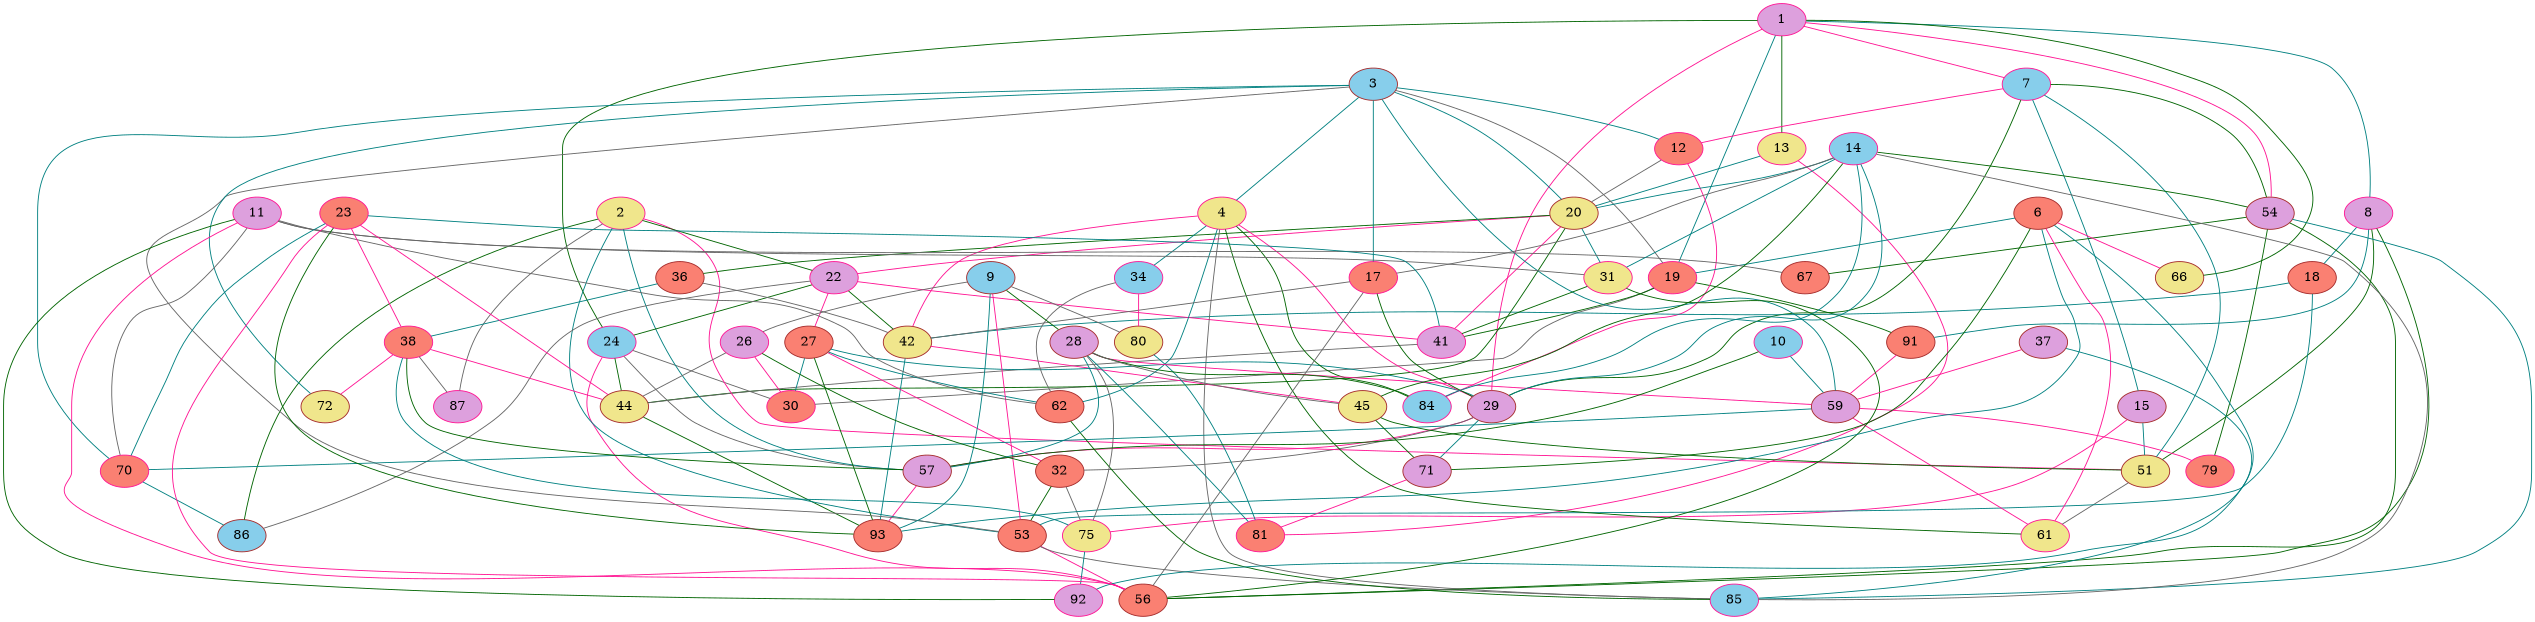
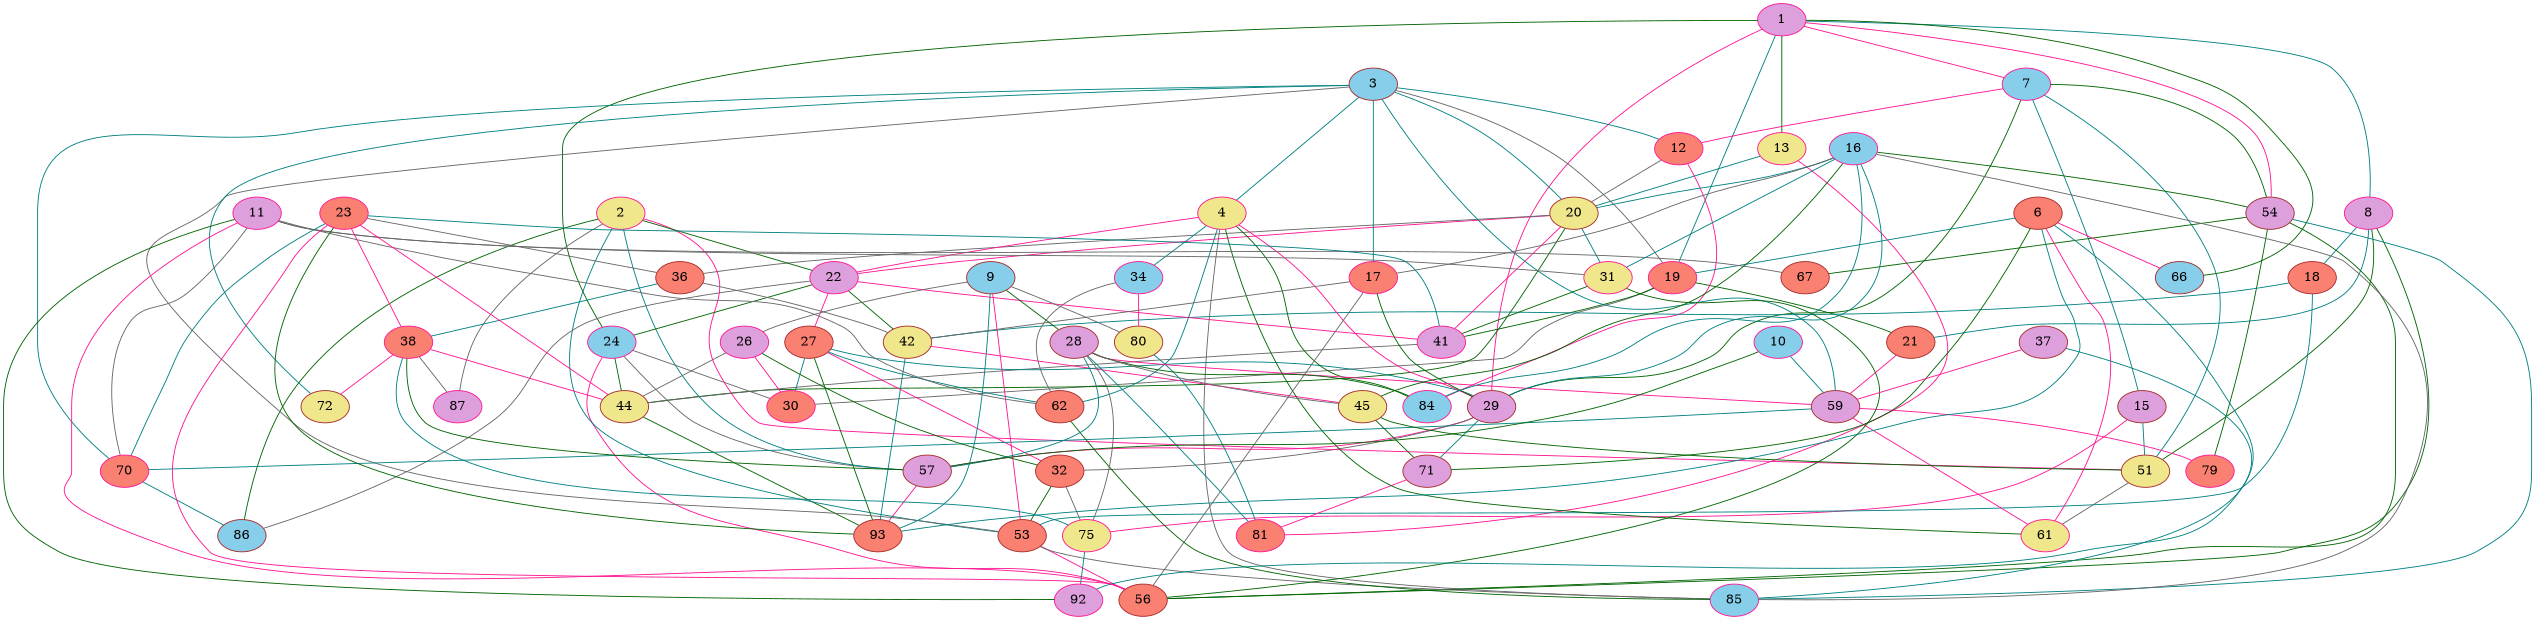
  graph {
    node [color=deeppink fillcolor=salmon style=filled]
    edge [color=teal]
    1 [fillcolor=plum super="+100"]
    7 [fillcolor=skyblue super="+39"]
    8 [fillcolor=plum]
    13 [fillcolor=khaki]
    19 [super="+77"]
    24 [fillcolor=skyblue super="+33"]
    29 [color=brown fillcolor=plum super="+101"]
    54 [color=brown fillcolor=plum super="+64"]
-   66 [color=brown fillcolor=khaki]
+   66 [color=brown fillcolor=skyblue]
    51 [color=brown fillcolor=khaki super="+52"]
    12
    15 [color=brown fillcolor=plum]
    18 [color=brown]
-   21 [color=brown label=91]
+   21 [color=brown]
    56 [color=brown super="+76"]
    20 [color=brown fillcolor=khaki super="+65"]
    n17 [label=81 super="+99"]
    30 [super="+69"]
    41 [fillcolor=plum super="+50"]
    57 [color=brown fillcolor=plum super="+82"]
    44 [color=brown fillcolor=khaki super="+78"]
    71 [color=brown fillcolor=plum]
    32 [color=brown]
    85 [fillcolor=skyblue super="+90"]
    67 [color=brown]
    79
    2 [fillcolor=khaki super="+74"]
    22 [fillcolor=plum super="+49"]
    53 [color=brown super="+81"]
    86 [color=brown fillcolor=skyblue]
    87 [fillcolor=plum]
    42 [color=brown fillcolor=khaki super="+46"]
    27 [color=brown super="+35"]
    61 [fillcolor=khaki]
    93 [color=brown super="+94"]
    3 [color=brown fillcolor=skyblue super="+5"]
    4 [fillcolor=khaki super="+60"]
    17 [super="+63"]
    59 [color=brown fillcolor=plum super="+89"]
    70 [super="+98"]
    72 [color=brown fillcolor=khaki]
    34 [fillcolor=skyblue]
    62 [color=brown super="+91"]
    84 [fillcolor=skyblue]
    31 [fillcolor=khaki super="+55"]
    36 [color=brown super="+48"]
    80 [color=brown fillcolor=khaki super="+96"]
    45 [color=brown fillcolor=khaki super="+97"]
    6 [color=brown super="+25"]
    92 [fillcolor=plum]
    75 [fillcolor=khaki super="+88"]
    9 [color=brown fillcolor=skyblue super="+14"]
    26 [fillcolor=plum super="+68"]
    28 [color=brown fillcolor=plum super="+95"]
    10 [fillcolor=skyblue]
    11 [fillcolor=plum super="+58"]
-   16 [fillcolor=skyblue super="+73" label=14]
+   16 [fillcolor=skyblue super="+73"]
    38 [super="+43"]
    23 [super="+40"]
    37 [color=brown fillcolor=plum]
    1 -- 7 [color=deeppink]
    1 -- 8
    1 -- 13 [color=darkgreen]
    1 -- 19
    1 -- 24 [color=darkgreen weight=2]
    1 -- 29 [color=deeppink]
    1 -- 54 [color=deeppink]
    1 -- 66 [color=darkgreen]
    7 -- 29 [color=darkgreen]
    7 -- 54 [color=darkgreen]
    7 -- 51
    7 -- 12 [color=deeppink]
    7 -- 15
    8 -- 51 [color=darkgreen]
    8 -- 18
    8 -- 21
    8 -- 56 [color=darkgreen]
    13 -- 20
    13 -- n17 [color=deeppink]
    19 -- 21 [color=darkgreen]
    19 -- 30 [color=gray40]
    19 -- 41 [color=darkgreen]
    24 -- 56 [color=deeppink]
    24 -- 30 [color=gray40 weight=2]
    24 -- 57 [color=gray40]
    24 -- 44 [color=darkgreen]
    29 -- 57 [color=deeppink]
    29 -- 71
    29 -- 32 [color=gray40]
    54 -- 56 [color=darkgreen]
    54 -- 85
    54 -- 67 [color=darkgreen]
    54 -- 79 [color=darkgreen]
    51 -- 61 [color=gray40]
    12 -- 20 [color=gray40]
    12 -- 84 [color=deeppink]
    15 -- 51
    15 -- 75 [color=deeppink]
    18 -- 53
    18 -- 42
    21 -- 59 [color=deeppink]
    20 -- 41 [color=deeppink]
    20 -- 44 [color=darkgreen]
    20 -- 22 [color=deeppink]
    20 -- 31
-   20 -- 36 [color=darkgreen]
+   20 -- 36 [color=gray40]
    41 -- 44 [color=gray40]
    57 -- 93 [color=deeppink]
    44 -- 93 [color=darkgreen]
    71 -- n17 [color=deeppink]
    32 -- 53 [color=darkgreen]
    32 -- 75 [color=gray40]
    2 -- 51 [color=deeppink]
    2 -- 57
    2 -- 22 [color=darkgreen]
    2 -- 53
    2 -- 86 [color=darkgreen]
    2 -- 87 [color=gray40]
    22 -- 24 [color=darkgreen]
    22 -- 41 [color=deeppink]
    22 -- 86 [color=gray40]
    22 -- 42 [color=darkgreen]
    22 -- 27 [color=deeppink]
    53 -- 56 [color=deeppink]
    53 -- 85 [color=gray40]
    42 -- 93
    42 -- 45 [color=deeppink]
    27 -- 29
    27 -- 30
    27 -- 32 [color=deeppink]
    27 -- 93 [color=darkgreen]
    27 -- 62
    3 -- 19 [color=gray40]
    3 -- 12
    3 -- 20
    3 -- 53 [color=gray40]
    3 -- 4
    3 -- 17
    3 -- 59
    3 -- 70
    3 -- 72
    4 -- 29 [color=deeppink]
    4 -- 85 [color=gray40]
-   4 -- 42 [color=deeppink]
+   4 -- 22 [color=deeppink]
    4 -- 61 [color=darkgreen]
    4 -- 34
    4 -- 62
    4 -- 84 [color=darkgreen]
    17 -- 29 [color=darkgreen]
    17 -- 56 [color=gray40]
    17 -- 42 [color=gray40]
    59 -- 79 [color=deeppink]
    59 -- 61 [color=deeppink]
    59 -- 70
    70 -- 86
    34 -- 62 [color=gray40]
    34 -- 80 [color=deeppink]
    62 -- 85 [color=darkgreen]
    31 -- 56 [color=darkgreen]
    31 -- 41 [color=darkgreen]
    36 -- 42 [color=gray40]
    36 -- 38
    80 -- n17
    45 -- 51 [color=darkgreen]
    45 -- 71 [color=darkgreen]
    6 -- 19
    6 -- 66 [color=deeppink]
    6 -- 71 [color=darkgreen]
    6 -- 61 [color=deeppink]
    6 -- 93
    6 -- 92
    75 -- 92
    9 -- 53 [color=deeppink]
    9 -- 93
    9 -- 80 [color=gray40]
    9 -- 26 [color=gray40]
    9 -- 28 [color=darkgreen]
    26 -- 30 [color=deeppink]
    26 -- 44 [color=gray40]
    26 -- 32 [color=darkgreen]
    28 -- n17 [weight=2]
    28 -- 57
    28 -- 59 [color=deeppink]
    28 -- 84 [color=darkgreen]
    28 -- 45 [color=gray40]
    28 -- 75 [color=gray40]
    10 -- 57 [color=darkgreen]
    10 -- 59
    11 -- 56 [color=deeppink]
    11 -- 67 [color=gray40]
    11 -- 70 [color=gray40]
    11 -- 62 [color=gray40]
    11 -- 31 [color=gray40]
    11 -- 92 [color=darkgreen]
    16 -- 29
    16 -- 54 [color=darkgreen]
    16 -- 20
    16 -- 85 [color=gray40]
    16 -- 17 [color=gray40]
    16 -- 84
    16 -- 31
    16 -- 45 [color=darkgreen]
    38 -- 57 [color=darkgreen]
    38 -- 44 [color=deeppink]
    38 -- 87 [color=gray40]
    38 -- 72 [color=deeppink]
    38 -- 75
    23 -- 56 [color=deeppink]
    23 -- 41
    23 -- 44 [color=deeppink]
    23 -- 93 [color=darkgreen]
    23 -- 70
+   23 -- 36 [color=gray40]
    23 -- 38 [color=deeppink]
    37 -- 85
    37 -- 59 [color=deeppink]
  }
